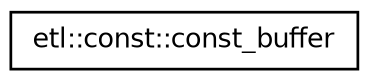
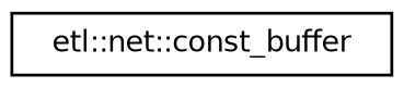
  digraph {
    rankdir=TB
-   n1 [color=black fillcolor=white fontname=Helvetica fontsize=10 height=0.2 label="etl::const::const_buffer" shape=record style=filled width=0.4]
+   n1 [color=black fillcolor=white fontname=Helvetica fontsize=10 height=0.2 label="etl::net::const_buffer" shape=record style=filled width=0.4]
  }
